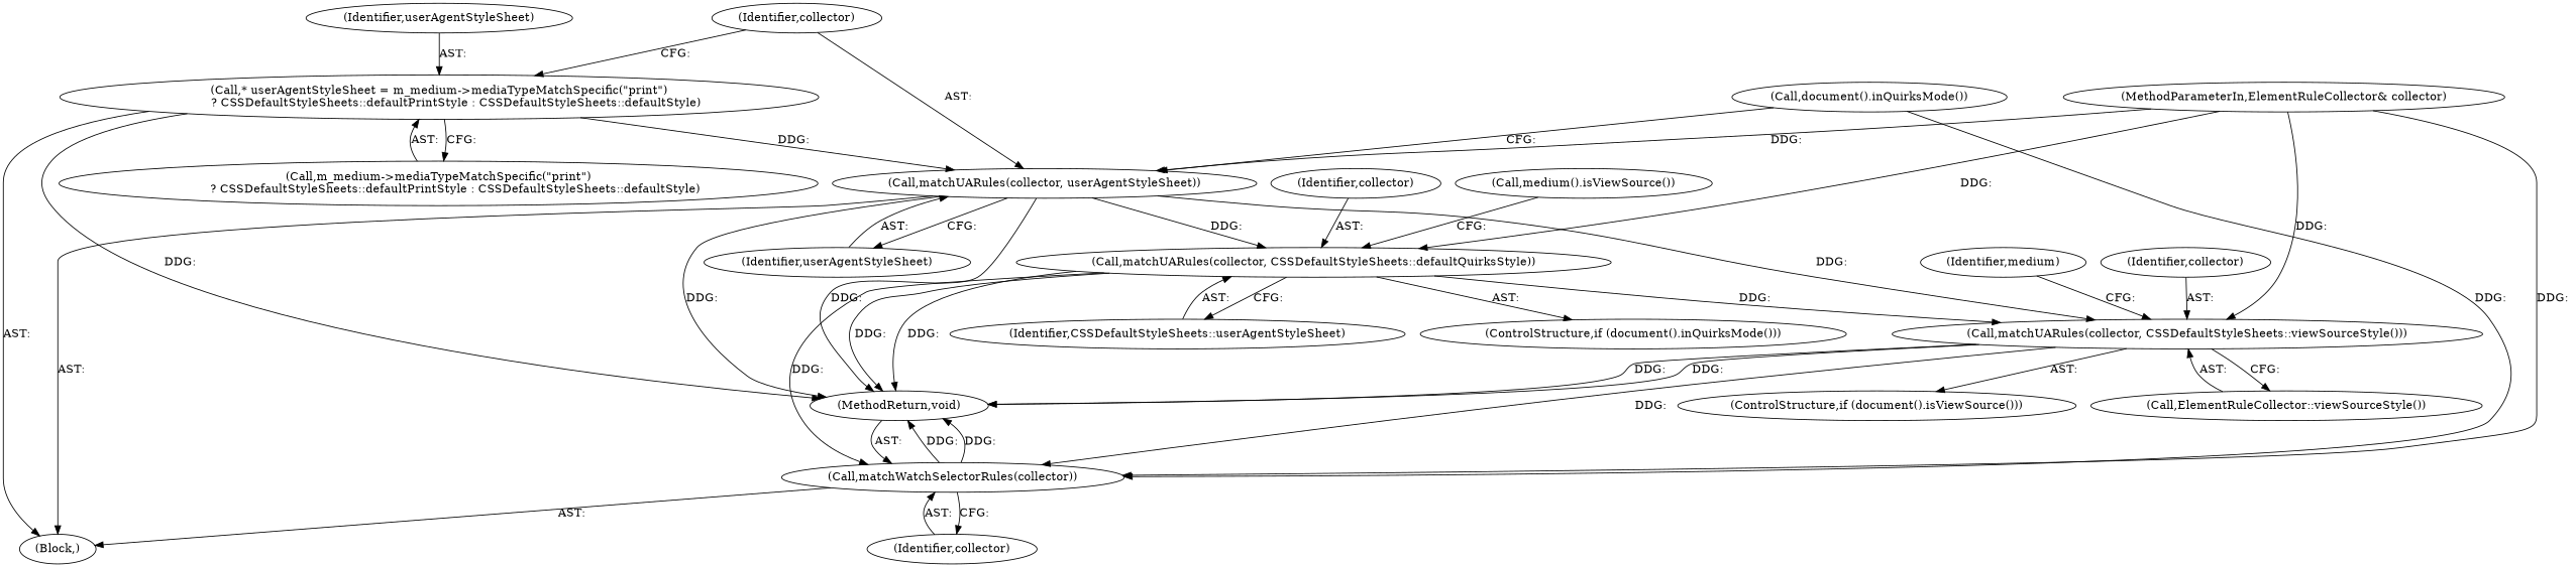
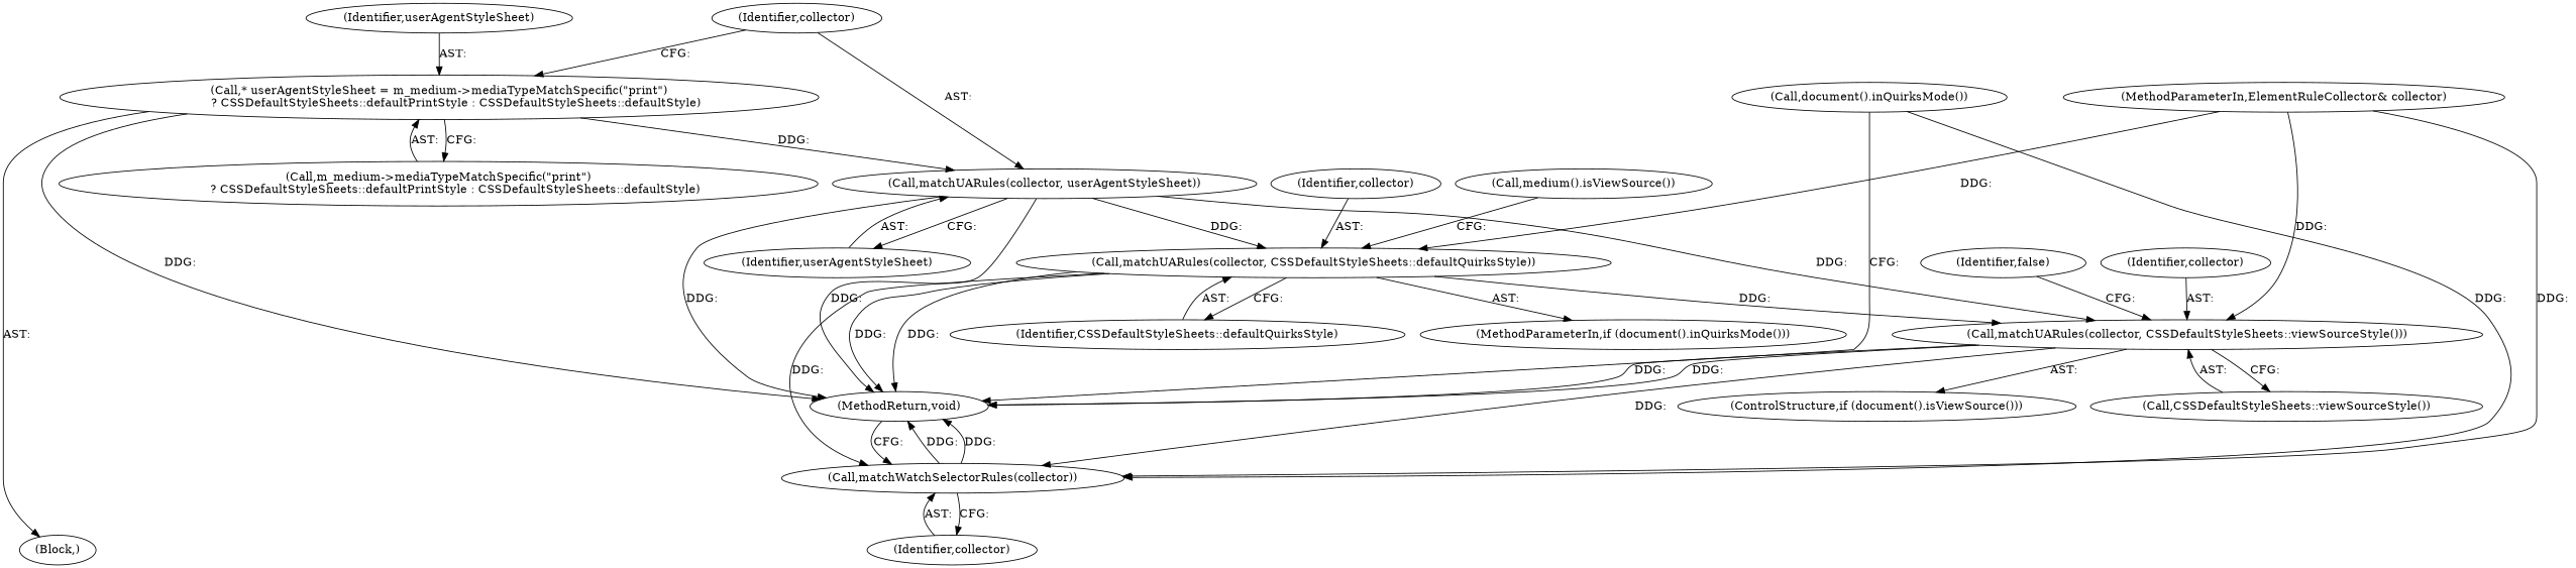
  digraph {
    n1 [label="(Call,* userAgentStyleSheet = m_medium->mediaTypeMatchSpecific(\"print\")\n         ? CSSDefaultStyleSheets::defaultPrintStyle : CSSDefaultStyleSheets::defaultStyle)"]
    n2 [label="(Call,matchUARules(collector, userAgentStyleSheet))"]
    n3 [label="(MethodReturn,void)"]
    n4 [label="(Call,m_medium->mediaTypeMatchSpecific(\"print\")\n         ? CSSDefaultStyleSheets::defaultPrintStyle : CSSDefaultStyleSheets::defaultStyle)"]
    n5 [label="(Block,)"]
    n6 [label="(Call,matchUARules(collector, CSSDefaultStyleSheets::defaultQuirksStyle))"]
    n7 [label="(Call,matchUARules(collector, CSSDefaultStyleSheets::viewSourceStyle()))"]
    n8 [label="(Identifier,userAgentStyleSheet)"]
    n9 [label="(Call,matchWatchSelectorRules(collector))"]
-   n10 [label="(ControlStructure,if (document().inQuirksMode()))"]
-   n11 [label="(Identifier,CSSDefaultStyleSheets::userAgentStyleSheet)"]
-   n12 [label="(Call,ElementRuleCollector::viewSourceStyle())"]
+   n10 [label="(MethodParameterIn,if (document().inQuirksMode()))"]
+   n11 [label="(Identifier,CSSDefaultStyleSheets::defaultQuirksStyle)"]
+   n12 [label="(Call,CSSDefaultStyleSheets::viewSourceStyle())"]
    n13 [label="(ControlStructure,if (document().isViewSource()))"]
    n14 [label="(Identifier,collector)"]
    n15 [label="(Identifier,collector)"]
-   n16 [label="(Identifier,medium)"]
+   n16 [label="(Identifier,false)"]
    n17 [label="(Call,medium().isViewSource())"]
    n18 [label="(Identifier,userAgentStyleSheet)"]
    n19 [label="(Identifier,collector)"]
    n20 [label="(MethodParameterIn,ElementRuleCollector& collector)"]
    n21 [label="(Identifier,collector)"]
    n22 [label="(Call,document().inQuirksMode())"]
    n1 -> n2 [label="DDG: "]
    n1 -> n3 [label="DDG: "]
    n1 -> n4 [label="CFG: "]
    n1 -> n5 [label="AST: "]
    n2 -> n3 [label="DDG: "]
    n2 -> n3 [label="DDG: "]
-   n2 -> n5 [label="AST: "]
    n2 -> n6 [label="DDG: "]
    n2 -> n7 [label="DDG: "]
    n2 -> n8 [label="CFG: "]
-   n3 -> n9 [label="AST: "]
+   n3 -> n9 [label="CFG: "]
    n4 -> n1 [label="AST: "]
    n6 -> n3 [label="DDG: "]
    n6 -> n3 [label="DDG: "]
    n6 -> n7 [label="DDG: "]
    n6 -> n9 [label="DDG: "]
    n6 -> n10 [label="AST: "]
    n6 -> n11 [label="CFG: "]
    n7 -> n3 [label="DDG: "]
    n7 -> n3 [label="DDG: "]
    n7 -> n9 [label="DDG: "]
    n7 -> n12 [label="CFG: "]
    n7 -> n13 [label="AST: "]
    n8 -> n2 [label="AST: "]
    n9 -> n3 [label="DDG: "]
    n9 -> n3 [label="DDG: "]
-   n9 -> n5 [label="AST: "]
    n9 -> n14 [label="CFG: "]
    n11 -> n6 [label="AST: "]
    n12 -> n7 [label="AST: "]
    n14 -> n9 [label="AST: "]
    n15 -> n6 [label="AST: "]
    n16 -> n7 [label="CFG: "]
    n17 -> n6 [label="CFG: "]
    n18 -> n1 [label="AST: "]
    n19 -> n1 [label="CFG: "]
    n19 -> n2 [label="AST: "]
-   n20 -> n2 [label="DDG: "]
    n20 -> n6 [label="DDG: "]
    n20 -> n7 [label="DDG: "]
    n20 -> n9 [label="DDG: "]
    n21 -> n7 [label="AST: "]
-   n22 -> n2 [label="CFG: "]
+   n22 -> n3 [label="CFG: "]
    n22 -> n9 [label="DDG: "]
  }
